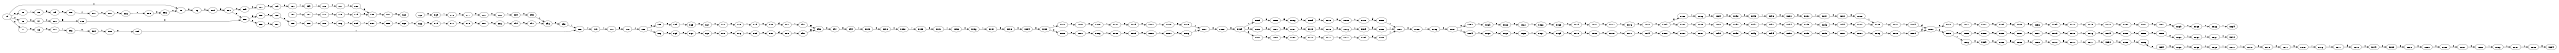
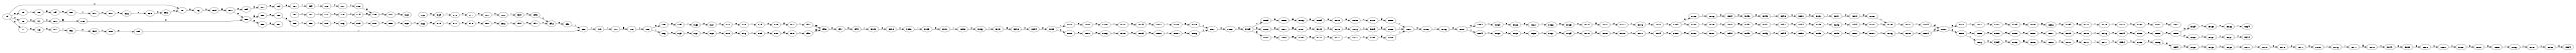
  strict digraph {
    fontname="DejaVu Sans Mono"
    rankdir=LR
    node [fontname="DejaVu Sans Mono"]
    edge [fontname="DejaVu Sans Mono"]
    S0
    S1
    S2
    S3
    S4
    S5
    S6
    S7
    S8
    S9
    S10
    S11
    S12
    S13
    S14
    S15
    S16
    S17
    S18
    S19
    S20
    S21
    S22
    S23
    S24
    S25
    S26
    S27
    S28
    S29
    S30
    S31
    S33
    S34
    S35
    S36
    S32
    S37
    S38
    S39
    S40
    S41
    S42
    S43
    S44
    S45
    S46
    S47
    S48
    S49
    S50
    S51
    S52
    S53
    S54
    S55
    S56
    S57
    S58
    S59
    S60
    S61
    S62
    S63
    S64
    S66
    S67
    S68
    S65
    S69
    S70
    S71
    S72
    S73
    S74
    S75
    S76
    S77
    S78
    S79
    S80
    S81
    S82
    S83
    S84
    S85
    S86
    S87
    S88
    S89
    S90
    S91
    S92
    S93
    S94
    S95
    S96
    S97
    S98
    S99
    S100
    S101
    S102
    S103
    S104
    S105
    S106
    S107
    S108
    S109
    S110
    S111
    S112
    S113
    S114
    S115
    S116
    S117
    S118
    S119
    S120
    S121
    S122
    S123
    S124
    S125
    S126
    S127
    S128
    S129
    S130
    S131
    S132
    S133
    S134
    S135
    S136
    S137
    S138
    S139
    S140
    S141
    S142
    S143
    S144
    S145
    S146
    S147
    S148
    n150 [label=S549]
    S150
    S151
    S152
    S153
    S154
    S155
    S156
    S157
    S158
    S159
    S160
    S161
    S162
    S163
    S164
    S165
    S166
    S167
    S168
    S169
    S170
    S171
    S172
    S173
    S174
    S175
    S176
    S177
    S178
    S179
    S180
    S181
    S182
    S183
    S184
    S185
    S186
    S187
    S188
    S189
    S190
    S191
    S192
    S193
    S194
    S195
    S196
    S197
    S198
    S199
    S200
    S201
    S202
    S203
    S204
    S205
    S206
    S207
    S208
    S209
    S210
    S211
    S212
    S213
    S214
    S215
    S216
    S217
    S218
    S219
    S220
    S221
    S222
    S223
    S224
    S225
    S226
    S227
    S228
    S229
    S230
    S231
    S232
    S233
    S234
    S235
    S236
    S237
    S238
    S239
    S240
    S241
    S242
    S243
    S244
    S245
    S246
    S247
    S248
    S249
    S250
    S251
    S252
    S253
    S254
    S255
    S256
    S257
    S258
    S259
    S260
    S261
    S262
    S263
    S264
    S265
    S266
    S267
    S268
    S269
    S270
    S271
    S272
    S273
    S274
    S275
    S276
    S277
    S278
    S279
    S280
    S281
    S282
    S283
    S284
    S285
    S286
    S287
    S288
    S289
    S0 -> S1 [label=S]
    S0 -> S2 [label=L]
    S0 -> S3 [label=L]
    S0 -> S4 [label=Q]
    S1 -> S5 [label=Y]
    S2 -> S6 [label=P]
    S3 -> S7 [label=P]
    S4 -> S8 [label=D]
    S5 -> S9 [label=E]
    S6 -> S10 [label=H]
    S7 -> S11 [label=H]
    S8 -> S12 [label=T]
    S9 -> S13 [label=E]
    S10 -> S14 [label=E]
    S11 -> S15 [label=E]
    S12 -> S16 [label=K]
    S13 -> S17 [label=A]
    S14 -> S18 [label=P]
    S14 -> S19 [label=T]
    S15 -> S18 [label=P]
    S16 -> S20 [label=T]
    S17 -> S21 [label=L]
    S18 -> S22 [label=Q]
    S18 -> S23 [label=E]
    S19 -> S24 [label=Q]
    S20 -> S25 [label=A]
    S21 -> S26 [label=D]
    S22 -> S27 [label=P]
    S23 -> S28 [label=P]
    S24 -> S29 [label=P]
    S25 -> S30 [label=P]
    S26 -> S31 [label=A]
    S28 -> S33 [label=D]
    S29 -> S34 [label=D]
    S30 -> S35 [label=K]
    S31 -> S36 [label=R]
    S33 -> S38 [label=N]
    S34 -> S39 [label=N]
    S35 -> S40 [label=W]
    S36 -> S2 [label=L]
    S32 -> S37 [label=N]
    S37 -> S41 [label=V]
    S38 -> S42 [label=V]
    S39 -> S43 [label=V]
    S40 -> S44 [label=N]
    S41 -> S45 [label=L]
    S42 -> S46 [label=L]
    S43 -> S47 [label=L]
    S44 -> S48 [label=E]
    S45 -> S49 [label=A]
    S46 -> S50 [label=A]
    S47 -> S51 [label=A]
    S48 -> S52 [label=A]
    S49 -> S53 [label=I]
    S50 -> S54 [label=V]
    S51 -> S53 [label=I]
    S52 -> S55 [label=S]
    S52 -> S56 [label=N]
    S53 -> S57 [label=L]
    S54 -> S58 [label=L]
    S55 -> S59 [label=I]
    S56 -> S60 [label=I]
    S57 -> S61 [label=S]
    S58 -> S62 [label=A]
    S59 -> S63 [label=V]
    S60 -> S64 [label=I]
    S62 -> S66 [label=N]
    S63 -> S67 [label=P]
    S64 -> S68 [label=P]
    S66 -> S70 [label=I]
    S67 -> S71 [label=L]
    S68 -> S72 [label=L]
    S65 -> S69 [label=I]
    S69 -> S73 [label=V]
    S70 -> S74 [label=V]
    S71 -> S75 [label=C]
    S72 -> S76 [label=C]
    S73 -> S77 [label=Q]
    S74 -> S78 [label=Q]
    S75 -> S79 [label=V]
    S76 -> S80 [label=V]
    S77 -> S81 [label=D]
    S78 -> S82 [label=D]
    S79 -> S83 [label=Q]
    S80 -> S84 [label=Q]
    S81 -> S85 [label=T]
    S82 -> S86 [label=T]
    S83 -> S87 [label=G]
    S84 -> S88 [label=G]
    S85 -> S89 [label=K]
    S86 -> S90 [label=K]
    S87 -> S91 [label=K]
    S88 -> S92 [label=K]
    S89 -> S93 [label=T]
    S90 -> S94 [label=T]
    S91 -> S95 [label=E]
    S92 -> S95 [label=E]
    S93 -> S96 [label=A]
    S94 -> S96 [label=A]
    S95 -> S97 [label=D]
    S96 -> S98 [label=P]
    S97 -> S99 [label=I]
    S98 -> S35 [label=K]
    S99 -> S100 [label=N]
    S100 -> S101 [label=P]
    S101 -> S102 [label=H]
    S102 -> S103 [label=Y]
    S103 -> S104 [label=I]
    S104 -> S105 [label=K]
    S105 -> S106 [label=T]
    S106 -> S107 [label=K]
    S107 -> S108 [label=F]
    S108 -> S109 [label=T]
    S109 -> S110 [label=I]
    S110 -> S111 [label=K]
    S110 -> S112 [label=T]
    S111 -> S113 [label=P]
    S112 -> S114 [label=P]
    S113 -> S115 [label=P]
    S114 -> S116 [label=P]
    S115 -> S117 [label=K]
    S116 -> S118 [label=K]
    S117 -> S119 [label=F]
    S118 -> S120 [label=F]
    S119 -> S121 [label=P]
    S120 -> S122 [label=P]
    S121 -> S123 [label=Y]
    S122 -> S124 [label=Y]
    S123 -> S125 [label=E]
    S124 -> S126 [label=E]
    S125 -> S127 [label=A]
    S126 -> S127 [label=A]
    S127 -> S128 [label=P]
    S128 -> S129 [label=F]
    S129 -> S130 [label=N]
    S129 -> S131 [label=S]
    S129 -> S132 [label=I]
    S130 -> S133 [label=I]
    S131 -> S134 [label=I]
    S132 -> S135 [label=I]
    S133 -> S136 [label=E]
    S134 -> S137 [label=E]
    S135 -> S138 [label=E]
    S136 -> S139 [label=I]
    S137 -> S140 [label=I]
    S138 -> S141 [label=I]
    S139 -> S142 [label=R]
    S140 -> S143 [label=R]
    S141 -> S144 [label=R]
    S142 -> S145 [label=F]
    S143 -> S146 [label=F]
    S144 -> S147 [label=Y]
    S145 -> S148 [label=A]
    S146 -> n150 [label=A]
    S147 -> S150 [label=A]
    S148 -> S151 [label=G]
    n150 -> S152 [label=G]
    S150 -> S153 [label=G]
    S151 -> S154 [label=K]
    S152 -> S154 [label=K]
    S153 -> S154 [label=K]
    S154 -> S155 [label=D]
    S155 -> S156 [label=Y]
    S156 -> S157 [label=P]
    S157 -> S158 [label=P]
    S157 -> S159 [label=A]
    S158 -> S160 [label=N]
    S159 -> S161 [label=N]
    S160 -> S162 [label=D]
    S161 -> S163 [label=D]
    S162 -> S164 [label=P]
    S163 -> S165 [label=P]
    S164 -> S166 [label=V]
    S165 -> S167 [label=V]
    S166 -> S168 [label=I]
    S167 -> S169 [label=I]
    S168 -> S170 [label=L]
    S169 -> S171 [label=L]
    S170 -> S172 [label=G]
    S171 -> S173 [label=G]
    S172 -> S174 [label=Q]
    S173 -> S175 [label=H]
    S174 -> S176 [label=W]
    S175 -> S177 [label=W]
    S176 -> S178 [label=T]
    S177 -> S179 [label=L]
    S178 -> S180 [label=L]
    S179 -> S181 [label=L]
    S180 -> S182 [label=L]
    S180 -> S183 [label=I]
    S181 -> S184 [label=I]
    S182 -> S185 [label=N]
    S183 -> S186 [label=N]
    S184 -> S187 [label=N]
    S185 -> S188 [label=A]
    S186 -> S189 [label=S]
    S187 -> S190 [label=S]
    S188 -> S191 [label=E]
    S189 -> S192 [label=D]
    S190 -> S193 [label=D]
    S191 -> S194 [label=D]
    S192 -> S195 [label=D]
    S193 -> S196 [label=E]
    S194 -> S197 [label=V]
    S195 -> S198 [label=V]
    S196 -> S199 [label=A]
    S197 -> S200 [label=Q]
    S198 -> S201 [label=Q]
    S199 -> S202 [label=L]
    S200 -> S203 [label=I]
    S201 -> S204 [label=I]
    S202 -> S205 [label=I]
    S203 -> S206 [label=N]
    S204 -> S207 [label=N]
    S205 -> S208 [label=N]
    S206 -> S209 [label=R]
    S207 -> S210 [label=R]
    S208 -> S211 [label=R]
    S209 -> S212 [label=F]
    S210 -> S213 [label=F]
    S211 -> S214 [label=F]
    S212 -> S215 [label=N]
    S213 -> S215 [label=N]
    S214 -> S216 [label=N]
    S215 -> S217 [label=K]
    S216 -> S218 [label=K]
    S217 -> S219 [label=M]
    S218 -> S220 [label=M]
    S219 -> S221 [label=G]
    S220 -> S221 [label=G]
    S221 -> S222 [label=C]
    S221 -> S223 [label=S]
    S222 -> S224 [label=K]
    S223 -> S225 [label=T]
    S223 -> S226 [label=K]
    S224 -> S227 [label=R]
    S225 -> S228 [label=R]
    S226 -> S229 [label=R]
    S227 -> S230 [label=I]
    S228 -> S231 [label=I]
    S229 -> S232 [label=I]
    S230 -> S233 [label=E]
    S231 -> S234 [label=D]
    S232 -> S235 [label=E]
    S233 -> S236 [label=E]
    S234 -> S237 [label=T]
    S235 -> S238 [label=D]
    S236 -> S239 [label=L]
    S237 -> S240 [label=L]
    S238 -> S241 [label=L]
    S239 -> S242 [label=E]
    S240 -> S243 [label=E]
    S241 -> S244 [label=E]
    S242 -> S245 [label=K]
    S243 -> S246 [label=K]
    S244 -> S247 [label=K]
    S245 -> S248 [label=M]
    S246 -> S249 [label=H]
    S247 -> S250 [label=H]
    S248 -> S251 [label=L]
    S249 -> S252 [label=F]
    S250 -> S253 [label=L]
    S251 -> S254 [label=R]
    S252 -> S255 [label=S]
    S253 -> S256 [label=R]
    S254 -> S257 [label=R]
    S255 -> S258 [label=T]
-   S259 -> S256 [label=R]
-   S257 -> S260 [label=S]
+   S256 -> S259 [label=R]
+   S258 -> S260 [label=S]
    S258 -> S261 [label=T]
    S259 -> S262 [label=S]
    S260 -> S263 [label=A]
    S261 -> S264 [label=A]
    S262 -> S265 [label=A]
    S263 -> S266 [label=A]
    S264 -> S267 [label=A]
    S265 -> S268 [label=A]
    S266 -> S269 [label=M]
    S267 -> S270 [label=L]
    S268 -> S271 [label=M]
    S271 -> S272 [label=K]
    S272 -> S273 [label=S]
    S273 -> S274 [label=R]
    S274 -> S275 [label=S]
    S275 -> S276 [label=V]
    S276 -> S277 [label=V]
    S277 -> S278 [label=G]
    S278 -> S279 [label=L]
    S279 -> S280 [label=S]
    S280 -> S281 [label=F]
    S281 -> S282 [label=T]
    S282 -> S283 [label=L]
    S283 -> S284 [label=R]
    S284 -> S285 [label=S]
    S285 -> S286 [label=V]
    S286 -> S287 [label=A]
    S287 -> S288 [label=A]
    S288 -> S289 [label=I]
  }
